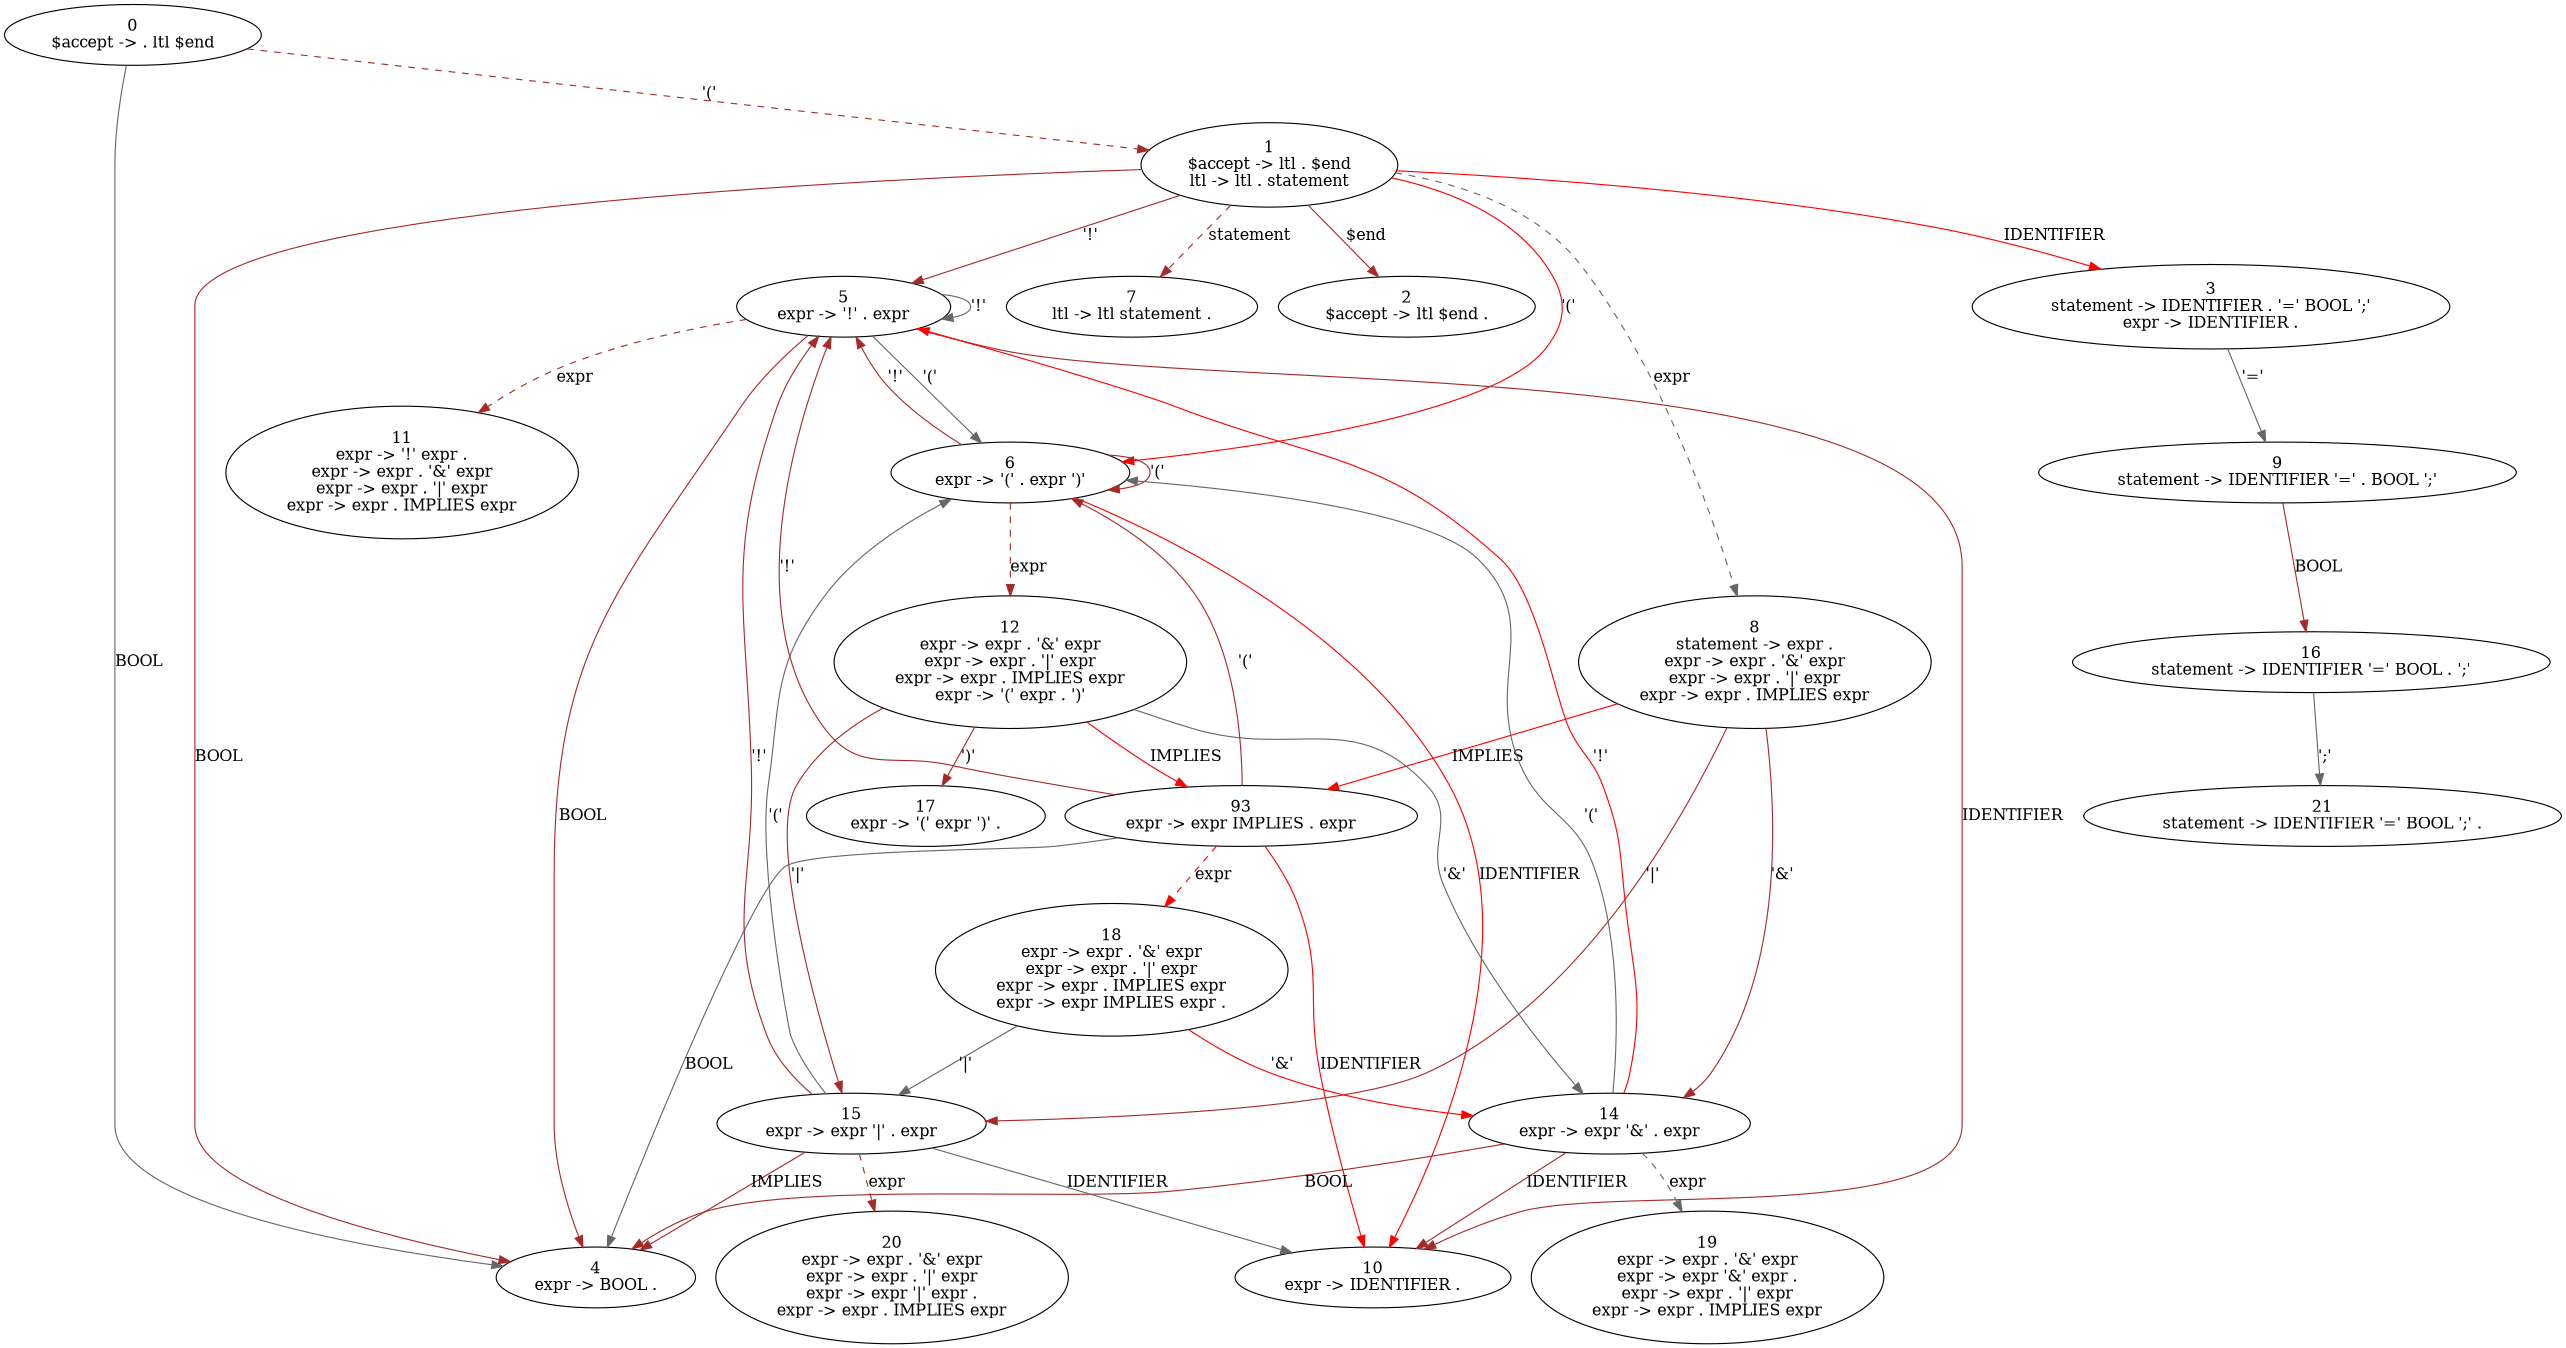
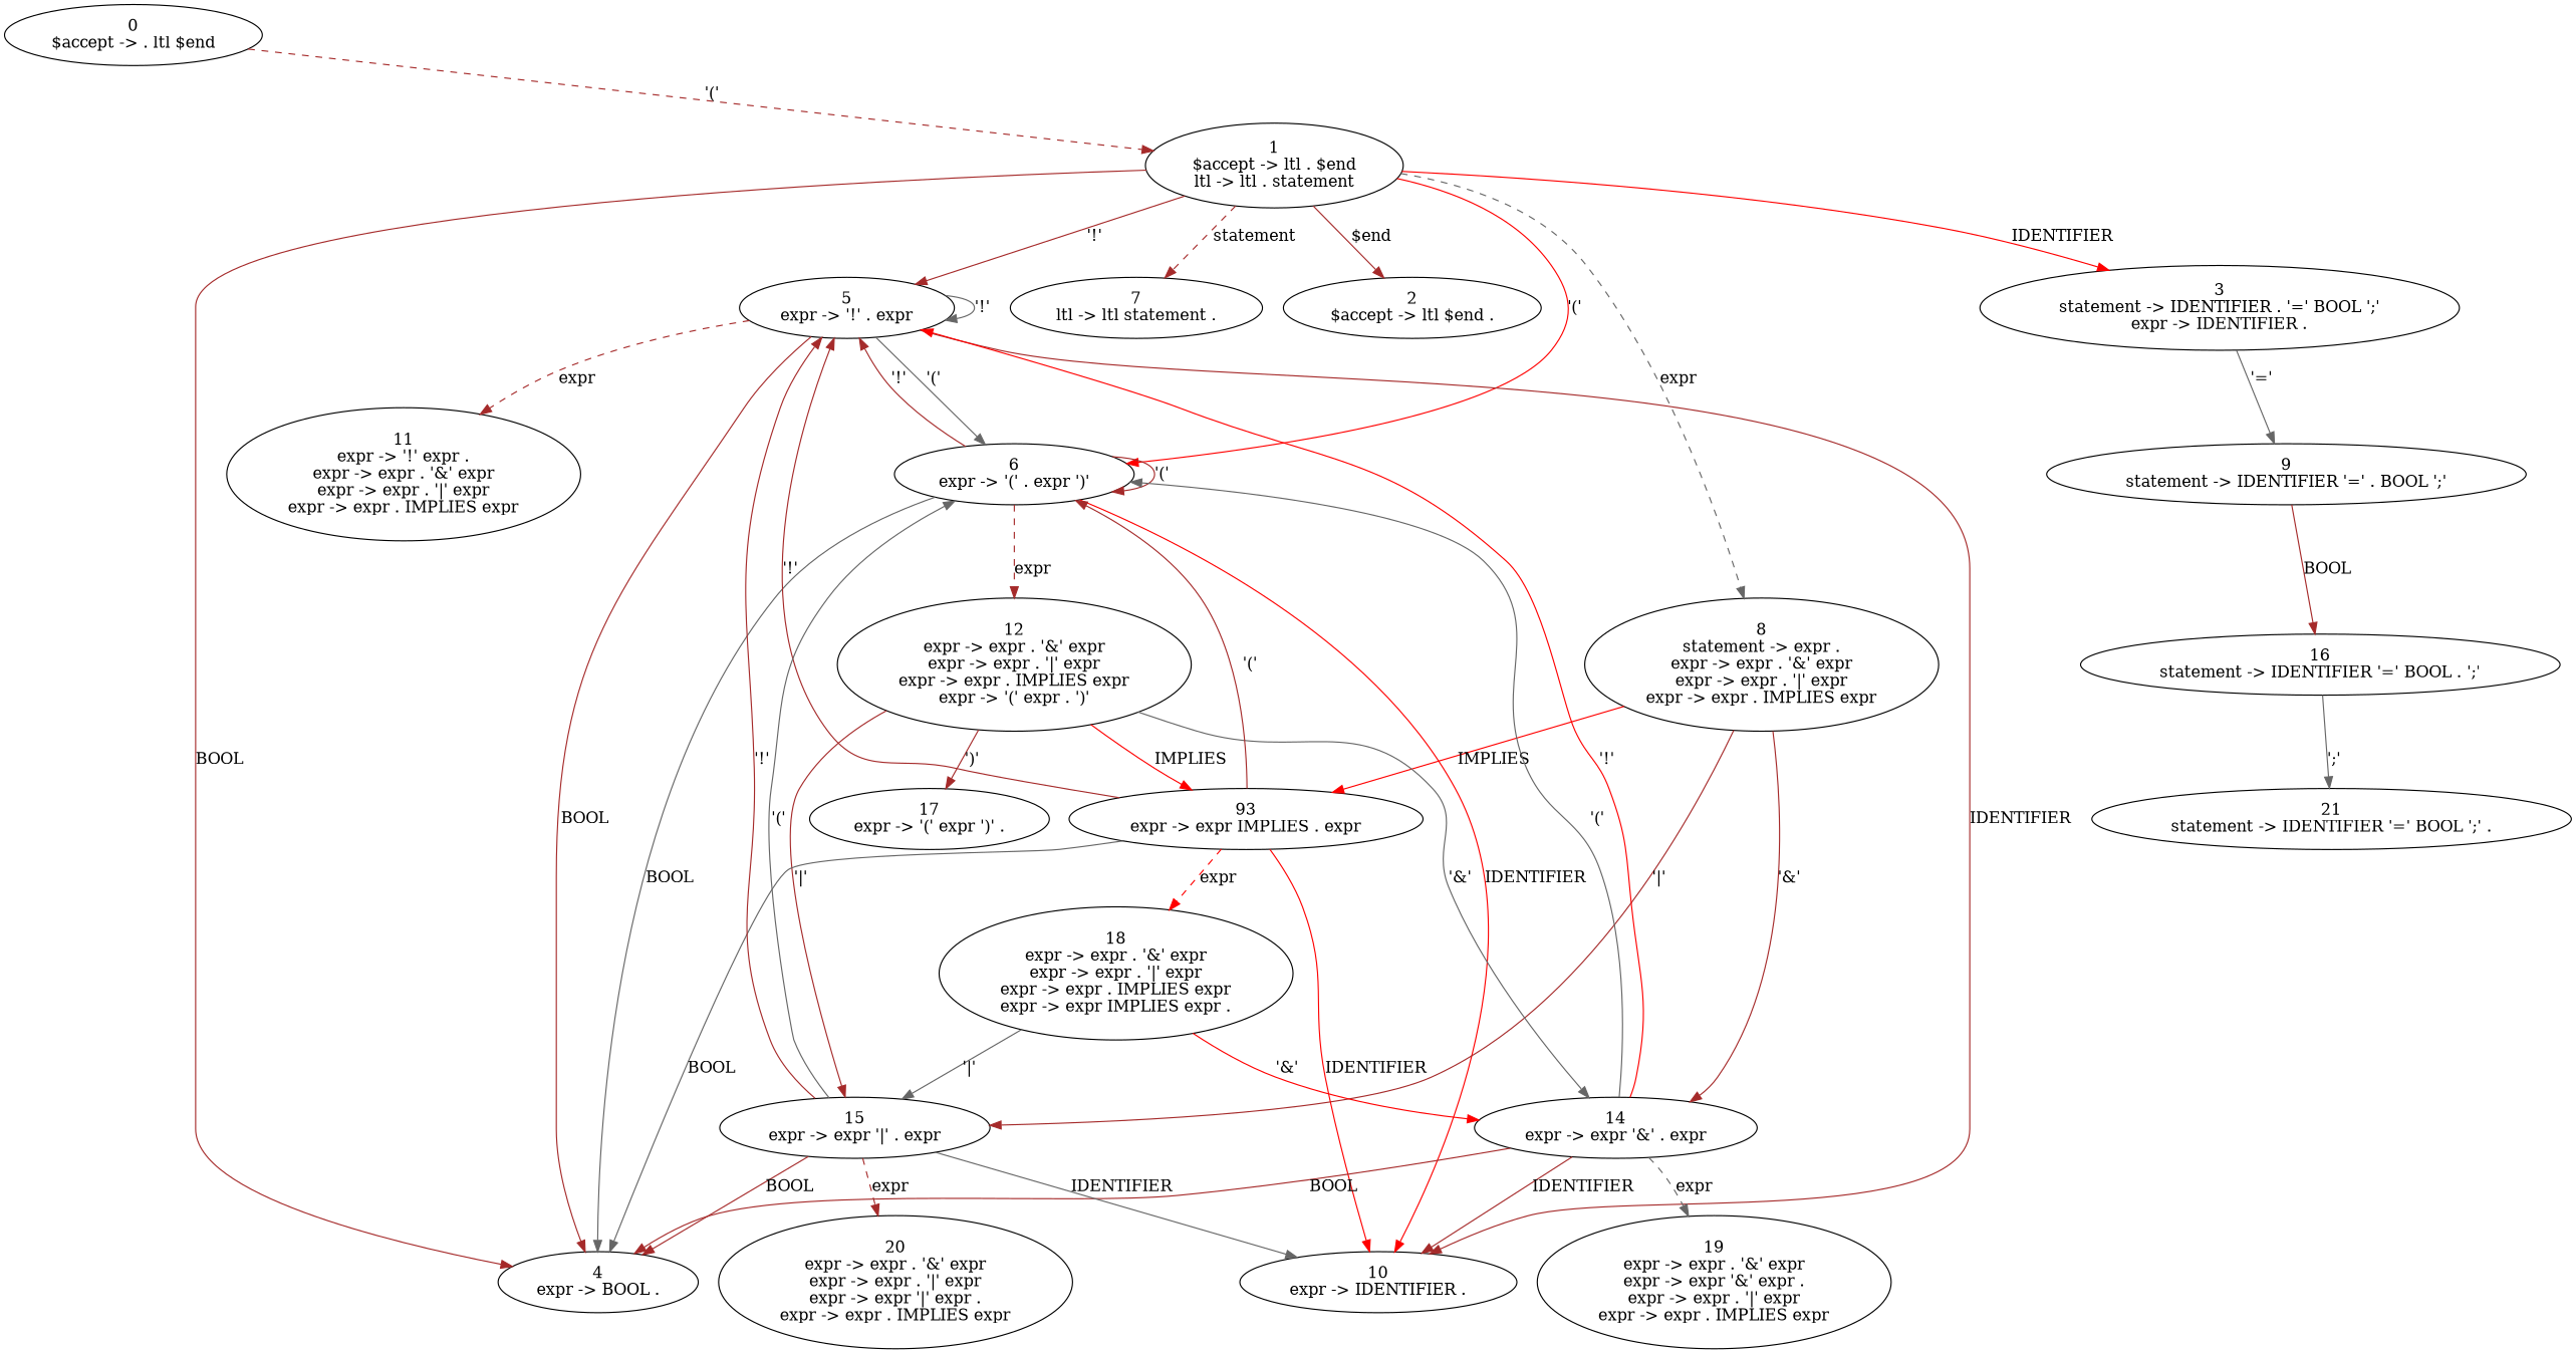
  digraph {
    edge [color=brown style=solid]
    n1 [label="0\n$accept -> . ltl $end"]
    n2 [label="1\n$accept -> ltl . $end\nltl -> ltl . statement"]
    n3 [label="2\n$accept -> ltl $end ."]
    n4 [label="3\nstatement -> IDENTIFIER . '=' BOOL ';'\nexpr -> IDENTIFIER ."]
    n5 [label="4\nexpr -> BOOL ."]
    n6 [label="5\nexpr -> '!' . expr"]
    n7 [label="6\nexpr -> '(' . expr ')'"]
    n8 [label="7\nltl -> ltl statement ."]
    n9 [label="8\nstatement -> expr .\nexpr -> expr . '&' expr\nexpr -> expr . '|' expr\nexpr -> expr . IMPLIES expr"]
    n10 [label="9\nstatement -> IDENTIFIER '=' . BOOL ';'"]
    n11 [label="10\nexpr -> IDENTIFIER ."]
    n12 [label="11\nexpr -> '!' expr .\nexpr -> expr . '&' expr\nexpr -> expr . '|' expr\nexpr -> expr . IMPLIES expr"]
    n13 [label="12\nexpr -> expr . '&' expr\nexpr -> expr . '|' expr\nexpr -> expr . IMPLIES expr\nexpr -> '(' expr . ')'"]
    n14 [label="93\nexpr -> expr IMPLIES . expr"]
    n15 [label="14\nexpr -> expr '&' . expr"]
    n16 [label="15\nexpr -> expr '|' . expr"]
    n17 [label="16\nstatement -> IDENTIFIER '=' BOOL . ';'"]
    n18 [label="17\nexpr -> '(' expr ')' ."]
    n19 [label="18\nexpr -> expr . '&' expr\nexpr -> expr . '|' expr\nexpr -> expr . IMPLIES expr\nexpr -> expr IMPLIES expr ."]
    n20 [label="19\nexpr -> expr . '&' expr\nexpr -> expr '&' expr .\nexpr -> expr . '|' expr\nexpr -> expr . IMPLIES expr"]
    n21 [label="20\nexpr -> expr . '&' expr\nexpr -> expr . '|' expr\nexpr -> expr '|' expr .\nexpr -> expr . IMPLIES expr"]
    n22 [label="21\nstatement -> IDENTIFIER '=' BOOL ';' ."]
    n1 -> n2 [label="'('" style=dashed]
    n2 -> n3 [label="$end"]
    n2 -> n4 [color=red label=IDENTIFIER]
    n2 -> n5 [label=BOOL]
    n2 -> n6 [label="'!'"]
    n2 -> n7 [color=red label="'('"]
    n2 -> n8 [label=statement style=dashed]
    n2 -> n9 [color=gray40 label=expr style=dashed]
    n4 -> n10 [color=gray40 label="'='"]
    n6 -> n5 [label=BOOL]
    n6 -> n6 [color=gray40 label="'!'"]
    n6 -> n7 [color=gray40 label="'('"]
    n6 -> n11 [label=IDENTIFIER]
    n6 -> n12 [label=expr style=dashed]
-   n1 -> n5 [color=gray40 label=BOOL]
+   n7 -> n5 [color=gray40 label=BOOL]
    n7 -> n6 [label="'!'"]
    n7 -> n7 [label="'('"]
    n7 -> n11 [color=red label=IDENTIFIER]
    n7 -> n13 [label=expr style=dashed]
    n9 -> n14 [color=red label=IMPLIES]
    n9 -> n15 [label="'&'"]
    n9 -> n16 [label="'|'"]
    n10 -> n17 [label=BOOL]
    n13 -> n14 [color=red label=IMPLIES]
    n13 -> n15 [color=gray40 label="'&'"]
    n13 -> n16 [label="'|'"]
    n13 -> n18 [label="')'"]
    n14 -> n5 [color=gray40 label=BOOL]
    n14 -> n6 [label="'!'"]
    n14 -> n7 [label="'('"]
    n14 -> n11 [color=red label=IDENTIFIER]
    n14 -> n19 [color=red label=expr style=dashed]
    n15 -> n5 [label=BOOL]
    n15 -> n6 [color=red label="'!'"]
    n15 -> n7 [color=gray40 label="'('"]
    n15 -> n11 [label=IDENTIFIER]
    n15 -> n20 [color=gray40 label=expr style=dashed]
-   n16 -> n5 [label=IMPLIES]
+   n16 -> n5 [label=BOOL]
    n16 -> n6 [label="'!'"]
    n16 -> n7 [color=gray40 label="'('"]
    n16 -> n11 [color=gray40 label=IDENTIFIER]
    n16 -> n21 [label=expr style=dashed]
    n17 -> n22 [color=gray40 label="';'"]
    n19 -> n15 [color=red label="'&'"]
    n19 -> n16 [color=gray40 label="'|'"]
  }
